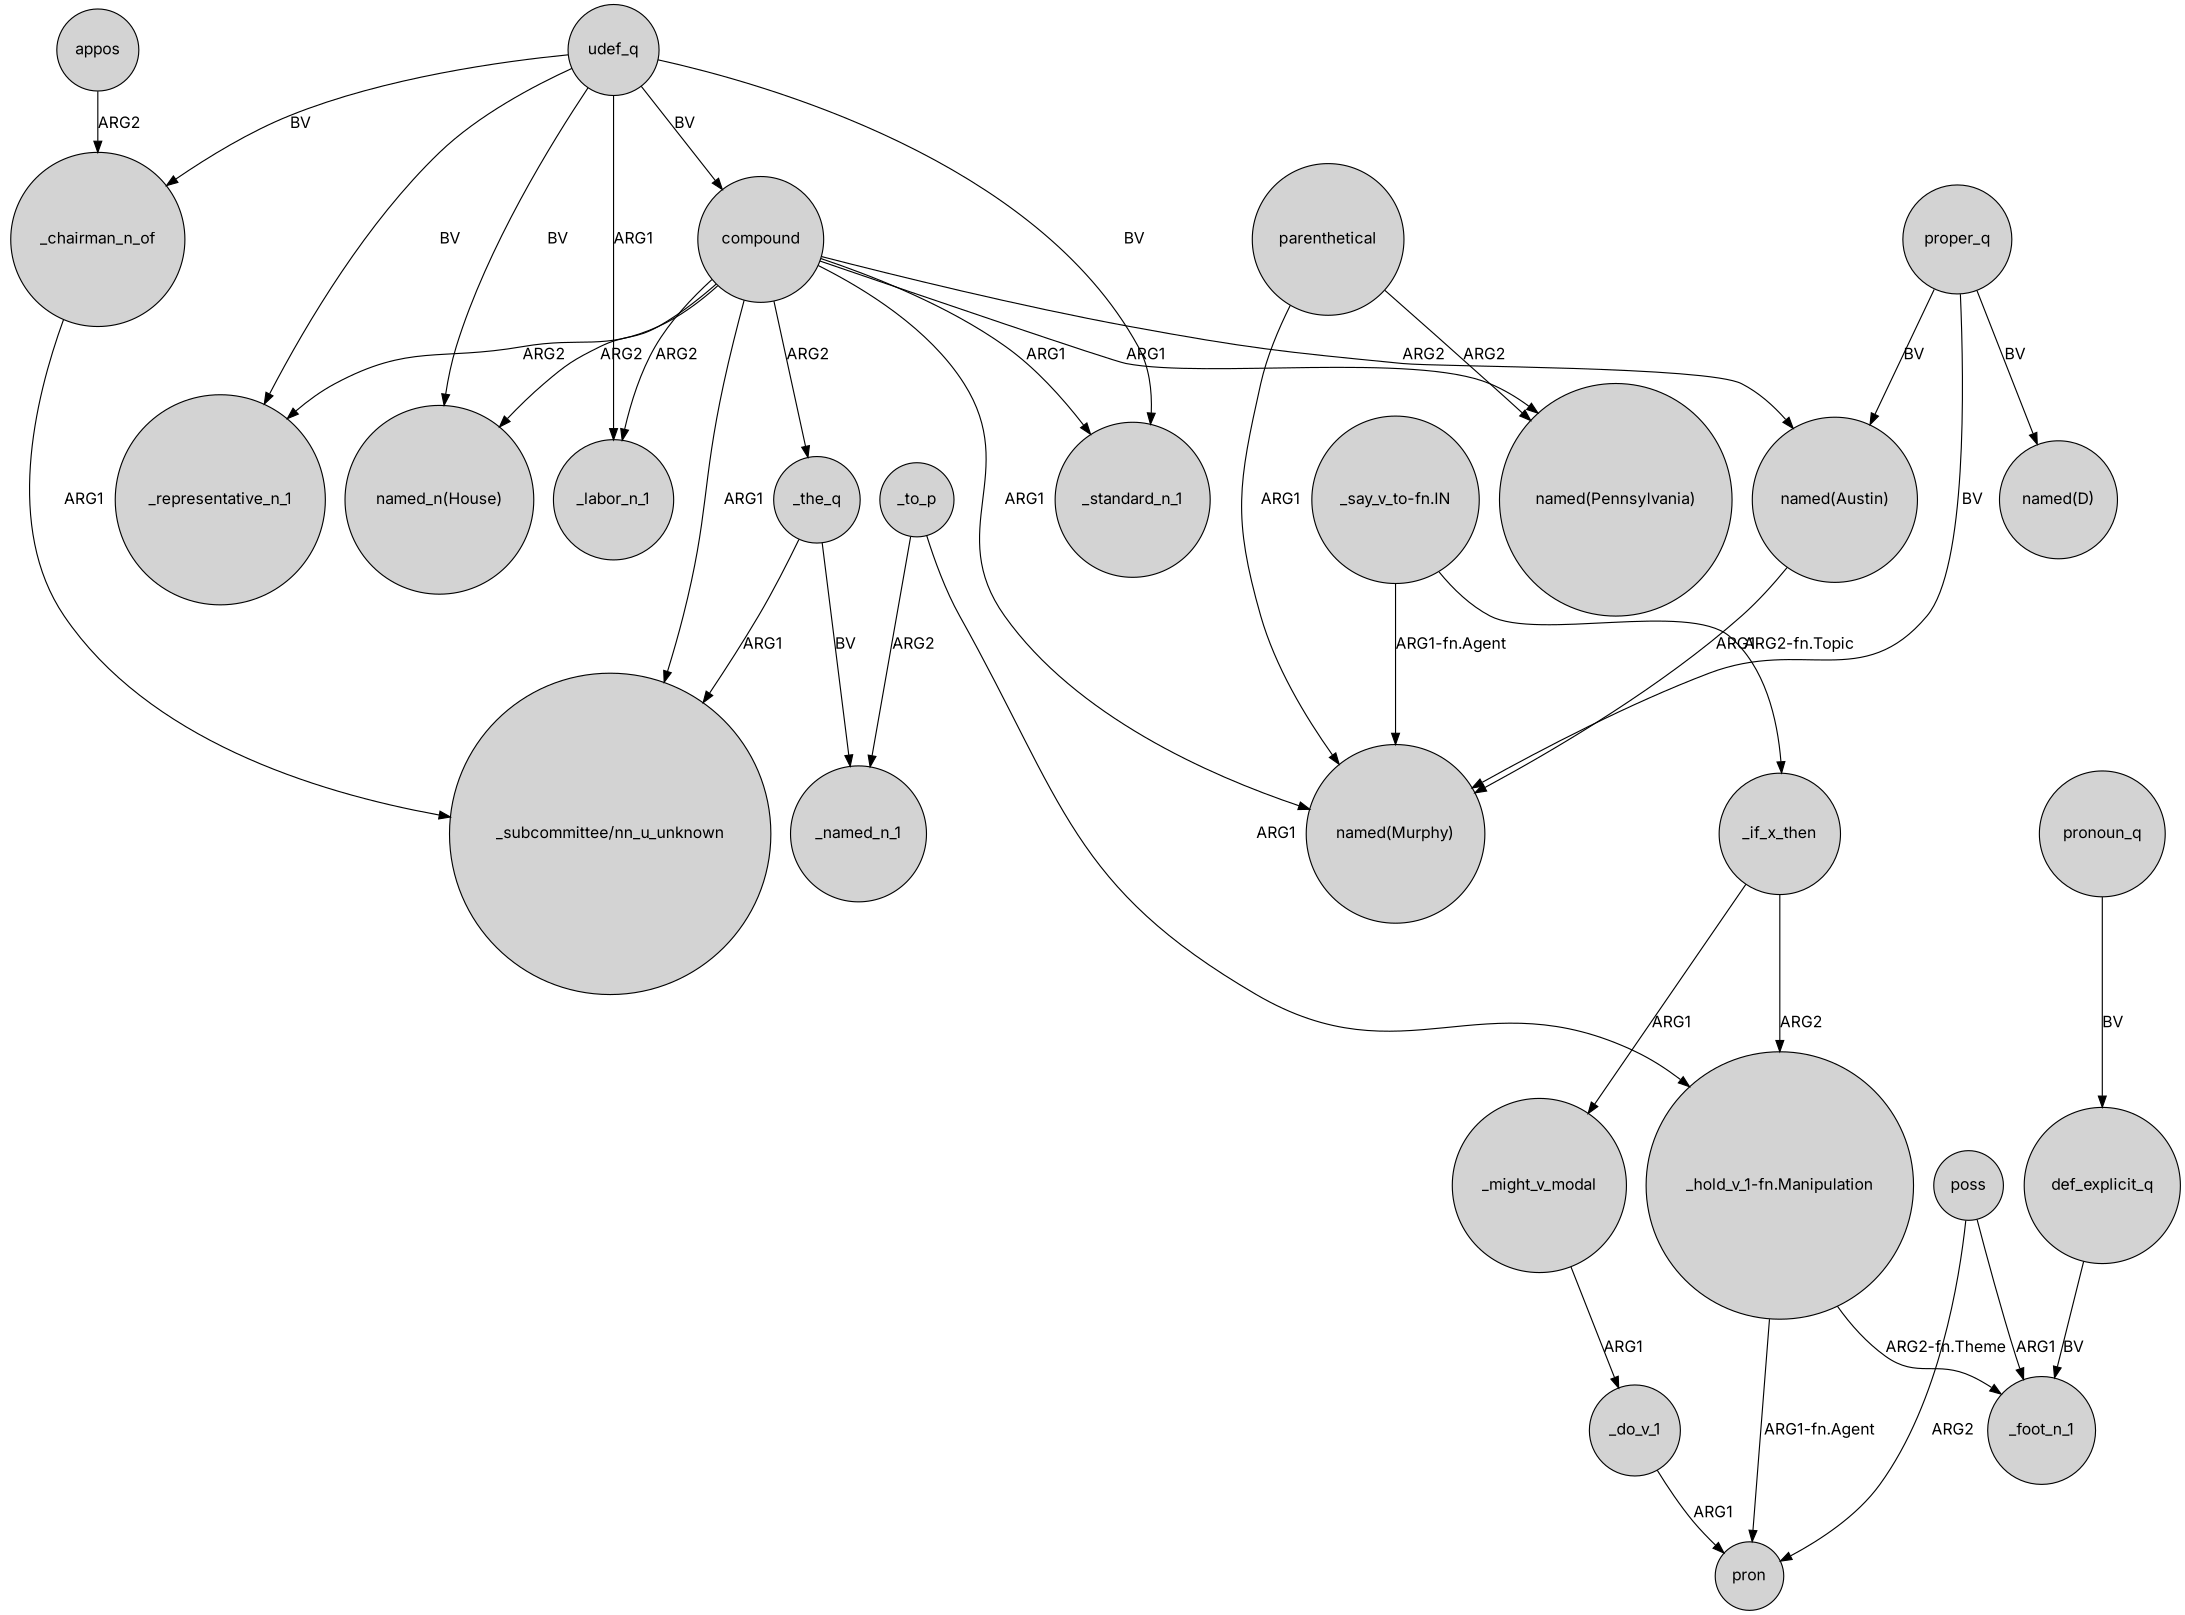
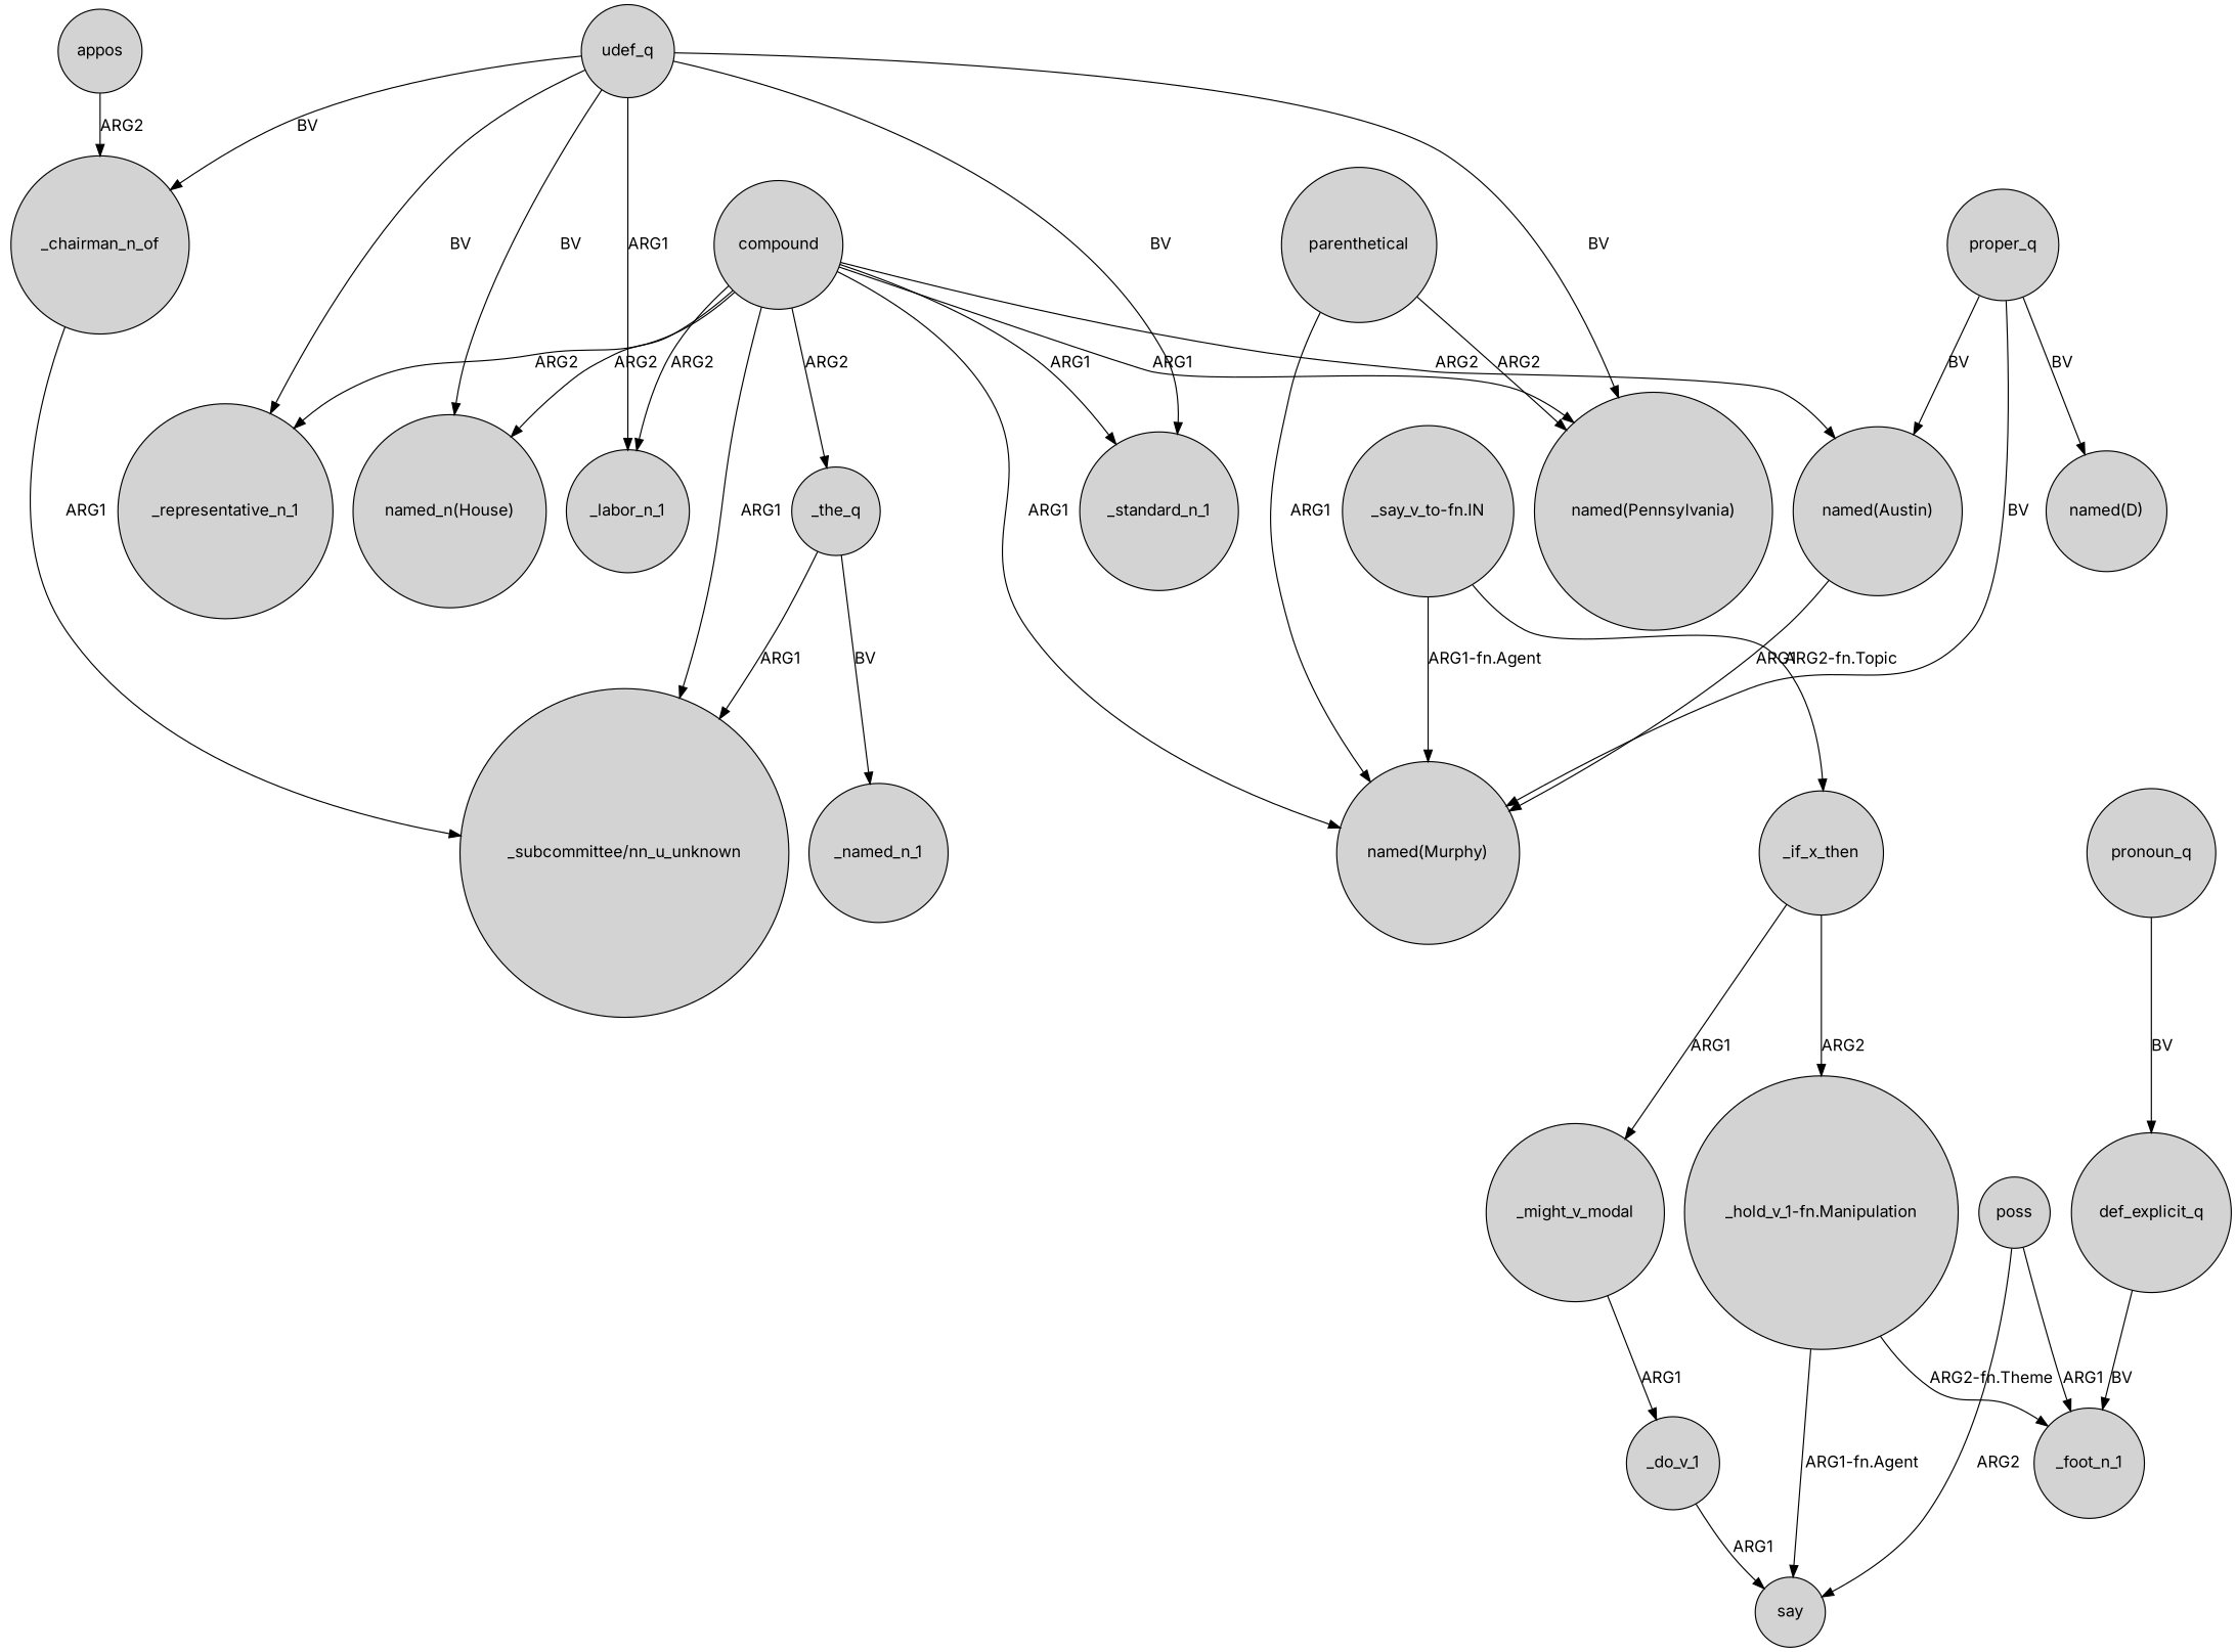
  digraph {
    fontname=Inter
    node [fontname=Inter shape=circle style=filled]
    edge [fontname=Inter]
    udef_q
    "named_n(House)"
    _labor_n_1
    _chairman_n_of
    _representative_n_1
    "named(Pennsylvania)"
    _standard_n_1
    "_subcommittee/nn_u_unknown"
    compound
    "named(Murphy)"
    "named(Austin)"
    _the_q
    _if_x_then
    "_hold_v_1-fn.Manipulation"
    _might_v_modal
-   pron
+   pron [label=say]
    _foot_n_1
    _do_v_1
    "_say_v_to-fn.IN"
    poss
    appos
-   _to_p
    n23 [label=_named_n_1]
    pronoun_q
    def_explicit_q
    proper_q
    "named(D)"
    parenthetical
    udef_q -> "named_n(House)" [label=BV]
    udef_q -> _labor_n_1 [label=ARG1]
    udef_q -> _chairman_n_of [label=BV]
    udef_q -> _representative_n_1 [label=BV]
-   udef_q -> compound [label=BV]
+   udef_q -> "named(Pennsylvania)" [label=BV]
    udef_q -> _standard_n_1 [label=BV]
    _chairman_n_of -> "_subcommittee/nn_u_unknown" [label=ARG1]
    compound -> "named_n(House)" [label=ARG2]
    compound -> _labor_n_1 [label=ARG2]
    compound -> _representative_n_1 [label=ARG2]
    compound -> "named(Pennsylvania)" [label=ARG1]
    compound -> _standard_n_1 [label=ARG1]
    compound -> "_subcommittee/nn_u_unknown" [label=ARG1]
    compound -> "named(Murphy)" [label=ARG1]
    compound -> "named(Austin)" [label=ARG2]
    compound -> _the_q [label=ARG2]
    "named(Austin)" -> "named(Murphy)" [label=ARG1]
    _the_q -> "_subcommittee/nn_u_unknown" [label=ARG1]
    _the_q -> n23 [label=BV]
    _if_x_then -> "_hold_v_1-fn.Manipulation" [label=ARG2]
    _if_x_then -> _might_v_modal [label=ARG1]
    "_hold_v_1-fn.Manipulation" -> pron [label="ARG1-fn.Agent"]
    "_hold_v_1-fn.Manipulation" -> _foot_n_1 [label="ARG2-fn.Theme"]
    _might_v_modal -> _do_v_1 [label=ARG1]
    _do_v_1 -> pron [label=ARG1]
    "_say_v_to-fn.IN" -> "named(Murphy)" [label="ARG1-fn.Agent"]
    "_say_v_to-fn.IN" -> _if_x_then [label="ARG2-fn.Topic"]
    poss -> pron [label=ARG2]
    poss -> _foot_n_1 [label=ARG1]
    appos -> _chairman_n_of [label=ARG2]
-   _to_p -> "_hold_v_1-fn.Manipulation" [label=ARG1]
-   _to_p -> n23 [label=ARG2]
    pronoun_q -> def_explicit_q [label=BV]
    def_explicit_q -> _foot_n_1 [label=BV]
    proper_q -> "named(Murphy)" [label=BV]
    proper_q -> "named(Austin)" [label=BV]
    proper_q -> "named(D)" [label=BV]
    parenthetical -> "named(Pennsylvania)" [label=ARG2]
    parenthetical -> "named(Murphy)" [label=ARG1]
  }
